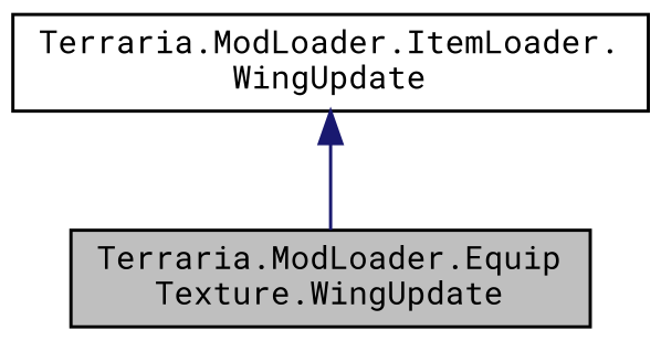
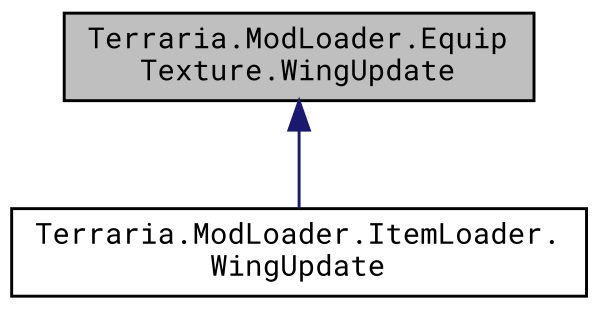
  digraph {
    rankdir=TB
    fontname="Roboto Mono"
    node [color=black fontname="Roboto Mono" fontsize=10 shape=record style=filled]
    n1 [fillcolor=grey75 fontcolor=black height=0.2 label="Terraria.ModLoader.Equip\lTexture.WingUpdate" width=0.4]
    n2 [fillcolor=white height=0.2 label="Terraria.ModLoader.ItemLoader.\lWingUpdate" width=0.4]
-   n2 -> n1 [color=midnightblue dir=back fontname="Roboto Mono" fontsize=10 labelfontname=Helvetica labelfontsize=10 style=solid]
+   n1 -> n2 [color=midnightblue dir=back fontname="Roboto Mono" fontsize=10 labelfontname=Helvetica labelfontsize=10 style=solid]
  }
